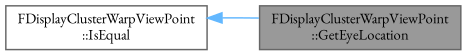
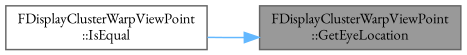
  digraph {
    rankdir=RL
    fontname="EB Garamond"
    node [fontname="EB Garamond" fontsize=10 shape=box style=filled]
    n1 [color=gray40 fillcolor=grey60 fontcolor=black height=0.2 label="FDisplayClusterWarpViewPoint\l::GetEyeLocation" width=0.4]
    n2 [color=grey40 fillcolor=white height=0.2 label="FDisplayClusterWarpViewPoint\l::IsEqual" width=0.4]
-   n2 -> n1 [color=steelblue1 dir=back fontname="EB Garamond" fontsize=10 labelfontname=Helvetica labelfontsize=10 style=solid]
+   n1 -> n2 [color=steelblue1 dir=back fontname="EB Garamond" fontsize=10 labelfontname=Helvetica labelfontsize=10 style=solid]
  }
